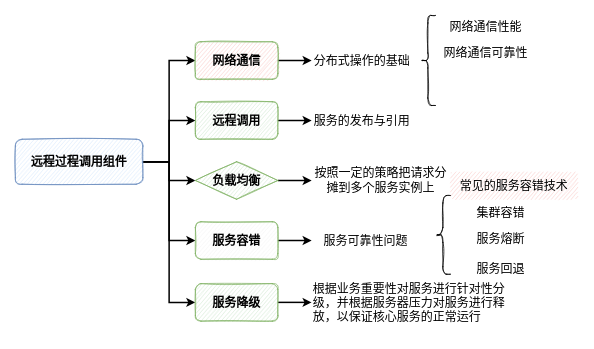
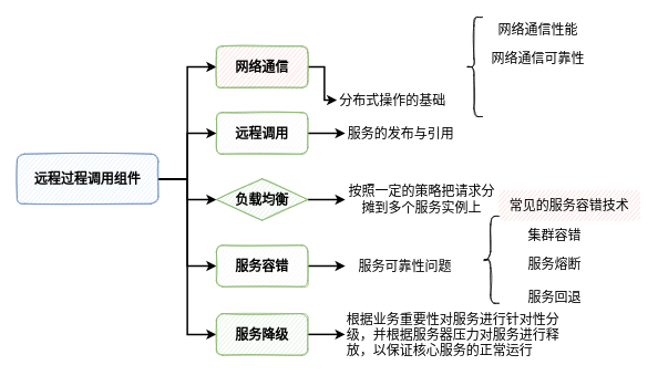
  <mxCell id="0" />
  <mxCell id="1" parent="0" />
  <mxCell id="2" style="edgeStyle=orthogonalEdgeStyle;rounded=0;orthogonalLoop=1;jettySize=auto;html=1;entryX=0;entryY=0.5;entryDx=0;entryDy=0;strokeWidth=2;fontSize=16;" edge="1" parent="1" source="7" target="9"><mxGeometry relative="1" as="geometry" /></mxCell>
  <mxCell id="3" style="edgeStyle=orthogonalEdgeStyle;rounded=0;orthogonalLoop=1;jettySize=auto;html=1;strokeWidth=2;fontSize=16;" edge="1" parent="1" source="7" target="15"><mxGeometry relative="1" as="geometry" /></mxCell>
  <mxCell id="4" style="edgeStyle=orthogonalEdgeStyle;rounded=0;orthogonalLoop=1;jettySize=auto;html=1;entryX=0;entryY=0.5;entryDx=0;entryDy=0;strokeWidth=2;fontSize=16;" edge="1" parent="1" source="7" target="18"><mxGeometry relative="1" as="geometry" /></mxCell>
  <mxCell id="5" style="edgeStyle=orthogonalEdgeStyle;rounded=0;orthogonalLoop=1;jettySize=auto;html=1;entryX=0;entryY=0.5;entryDx=0;entryDy=0;strokeWidth=2;fontSize=16;" edge="1" parent="1" source="7" target="21"><mxGeometry relative="1" as="geometry" /></mxCell>
  <mxCell id="6" style="edgeStyle=orthogonalEdgeStyle;rounded=0;orthogonalLoop=1;jettySize=auto;html=1;entryX=0;entryY=0.5;entryDx=0;entryDy=0;strokeWidth=2;fontSize=16;" edge="1" parent="1" source="7" target="29"><mxGeometry relative="1" as="geometry" /></mxCell>
  <mxCell id="7" value="&lt;font style=&quot;font-size: 16px;&quot;&gt;&lt;b&gt;远程过程调用组件&lt;/b&gt;&lt;/font&gt;" style="rounded=1;whiteSpace=wrap;html=1;sketch=1;fillColor=#dae8fc;strokeColor=#6c8ebf;" vertex="1" parent="1"><mxGeometry x="20" y="185" width="170" height="60" as="geometry" /></mxCell>
  <mxCell id="8" style="edgeStyle=orthogonalEdgeStyle;rounded=0;orthogonalLoop=1;jettySize=auto;html=1;fontSize=16;strokeWidth=2;" edge="1" parent="1" source="9" target="10"><mxGeometry relative="1" as="geometry" /></mxCell>
  <mxCell id="9" value="&lt;font style=&quot;font-size: 16px;&quot;&gt;&lt;b&gt;网络通信&lt;/b&gt;&lt;/font&gt;" style="rounded=1;whiteSpace=wrap;html=1;sketch=1;fillColor=#f8cecc;strokeColor=#82b366;" vertex="1" parent="1"><mxGeometry x="260" y="55" width="110" height="50" as="geometry" /></mxCell>
- <mxCell id="10" value="分布式操作的基础" style="text;html=1;strokeColor=none;fillColor=none;align=center;verticalAlign=middle;whiteSpace=wrap;rounded=0;sketch=1;fontSize=16;" vertex="1" parent="1"><mxGeometry x="415" y="65" width="135" height="30" as="geometry" /></mxCell>
+ <mxCell id="10" value="分布式操作的基础" style="text;html=1;strokeColor=none;fillColor=none;align=center;verticalAlign=middle;whiteSpace=wrap;rounded=0;sketch=1;fontSize=16;" vertex="1" parent="1"><mxGeometry x="405" y="105" width="135" height="30" as="geometry" /></mxCell>
  <mxCell id="11" value="" style="shape=curlyBracket;whiteSpace=wrap;html=1;rounded=1;labelBackgroundColor=none;strokeColor=default;fontSize=14;sketch=1;" vertex="1" parent="1"><mxGeometry x="560" y="20" width="20" height="120" as="geometry" /></mxCell>
  <mxCell id="12" value="网络通信性能" style="text;html=1;strokeColor=none;fillColor=none;align=center;verticalAlign=middle;whiteSpace=wrap;rounded=0;sketch=1;fontSize=16;" vertex="1" parent="1"><mxGeometry x="580" y="20" width="135" height="30" as="geometry" /></mxCell>
  <mxCell id="13" value="网络通信可靠性" style="text;html=1;strokeColor=none;fillColor=none;align=center;verticalAlign=middle;whiteSpace=wrap;rounded=0;sketch=1;fontSize=16;" vertex="1" parent="1"><mxGeometry x="580" y="55" width="135" height="30" as="geometry" /></mxCell>
  <mxCell id="14" style="edgeStyle=orthogonalEdgeStyle;rounded=0;orthogonalLoop=1;jettySize=auto;html=1;strokeWidth=2;fontSize=16;" edge="1" parent="1" source="15" target="16"><mxGeometry relative="1" as="geometry" /></mxCell>
- <mxCell id="15" value="&lt;span style=&quot;font-size: 16px;&quot;&gt;&lt;b&gt;远程调用&lt;/b&gt;&lt;/span&gt;" style="rounded=1;whiteSpace=wrap;html=1;sketch=1;fillColor=#d5e8d4;strokeColor=#82b366;" vertex="1" parent="1"><mxGeometry x="260" y="135" width="110" height="50" as="geometry" /></mxCell>
+ <mxCell id="15" value="&lt;span style=&quot;font-size: 16px;&quot;&gt;&lt;b&gt;远程调用&lt;/b&gt;&lt;/span&gt;" style="rounded=1;whiteSpace=wrap;html=1;sketch=1;fillColor=#f5f5f5;strokeColor=#82b366;" vertex="1" parent="1"><mxGeometry x="260" y="135" width="110" height="50" as="geometry" /></mxCell>
  <mxCell id="16" value="服务的发布与引用" style="text;html=1;strokeColor=none;fillColor=none;align=center;verticalAlign=middle;whiteSpace=wrap;rounded=0;sketch=1;fontSize=16;" vertex="1" parent="1"><mxGeometry x="415" y="145" width="135" height="30" as="geometry" /></mxCell>
  <mxCell id="17" style="edgeStyle=orthogonalEdgeStyle;rounded=0;orthogonalLoop=1;jettySize=auto;html=1;strokeWidth=2;fontSize=16;" edge="1" parent="1" source="18" target="19"><mxGeometry relative="1" as="geometry" /></mxCell>
  <mxCell id="18" value="&lt;span style=&quot;font-size: 16px;&quot;&gt;&lt;b&gt;负载均衡&lt;/b&gt;&lt;/span&gt;" style="rhombus;whiteSpace=wrap;html=1;sketch=1;fillColor=#d5e8d4;strokeColor=#82b366;" vertex="1" parent="1"><mxGeometry x="260" y="215" width="110" height="50" as="geometry" /></mxCell>
  <mxCell id="19" value="按照一定的策略把请求分摊到多个服务实例上" style="text;html=1;strokeColor=none;fillColor=none;align=center;verticalAlign=middle;whiteSpace=wrap;rounded=0;sketch=1;fontSize=16;" vertex="1" parent="1"><mxGeometry x="415" y="180" width="185" height="120" as="geometry" /></mxCell>
  <mxCell id="20" style="edgeStyle=orthogonalEdgeStyle;rounded=0;orthogonalLoop=1;jettySize=auto;html=1;strokeWidth=2;fontSize=16;" edge="1" parent="1" source="21" target="22"><mxGeometry relative="1" as="geometry" /></mxCell>
  <mxCell id="21" value="&lt;span style=&quot;font-size: 16px;&quot;&gt;&lt;b&gt;服务容错&lt;/b&gt;&lt;/span&gt;" style="rounded=1;whiteSpace=wrap;html=1;sketch=1;fillColor=#f5f5f5;strokeColor=#82b366;" vertex="1" parent="1"><mxGeometry x="260" y="295" width="110" height="50" as="geometry" /></mxCell>
  <mxCell id="22" value="服务可靠性问题" style="text;html=1;strokeColor=none;fillColor=none;align=center;verticalAlign=middle;whiteSpace=wrap;rounded=0;sketch=1;fontSize=16;" vertex="1" parent="1"><mxGeometry x="415" y="277.5" width="145" height="85" as="geometry" /></mxCell>
  <mxCell id="23" value="" style="shape=curlyBracket;whiteSpace=wrap;html=1;rounded=1;labelBackgroundColor=none;strokeColor=default;fontSize=14;sketch=1;" vertex="1" parent="1"><mxGeometry x="580" y="260" width="20" height="105" as="geometry" /></mxCell>
  <mxCell id="24" value="集群容错" style="text;html=1;strokeColor=none;fillColor=none;align=center;verticalAlign=middle;whiteSpace=wrap;rounded=0;sketch=1;fontSize=16;" vertex="1" parent="1"><mxGeometry x="600" y="267.5" width="135" height="30" as="geometry" /></mxCell>
  <mxCell id="25" value="服务熔断" style="text;html=1;strokeColor=none;fillColor=none;align=center;verticalAlign=middle;whiteSpace=wrap;rounded=0;sketch=1;fontSize=16;" vertex="1" parent="1"><mxGeometry x="600" y="302.5" width="135" height="30" as="geometry" /></mxCell>
  <mxCell id="26" value="服务回退" style="text;html=1;strokeColor=none;fillColor=none;align=center;verticalAlign=middle;whiteSpace=wrap;rounded=0;sketch=1;fontSize=16;" vertex="1" parent="1"><mxGeometry x="600" y="342.5" width="135" height="30" as="geometry" /></mxCell>
  <mxCell id="27" value="常见的服务容错技术" style="rounded=1;whiteSpace=wrap;html=1;sketch=1;fontSize=16;fillColor=#f8cecc;strokeColor=none;" vertex="1" parent="1"><mxGeometry x="600" y="228" width="170" height="37" as="geometry" /></mxCell>
  <mxCell id="28" style="edgeStyle=orthogonalEdgeStyle;rounded=0;orthogonalLoop=1;jettySize=auto;html=1;strokeWidth=2;fontSize=16;" edge="1" parent="1" source="29" target="30"><mxGeometry relative="1" as="geometry" /></mxCell>
  <mxCell id="29" value="&lt;span style=&quot;font-size: 16px;&quot;&gt;&lt;b&gt;服务降级&lt;/b&gt;&lt;/span&gt;" style="rounded=1;whiteSpace=wrap;html=1;sketch=1;fillColor=#d5e8d4;strokeColor=#82b366;" vertex="1" parent="1"><mxGeometry x="260" y="377.5" width="110" height="50" as="geometry" /></mxCell>
  <mxCell id="30" value="根据业务重要性对服务进行针对性分级，并根据服务器压力对服务进行释放，以保证核心服务的正常运行" style="text;html=1;strokeColor=none;fillColor=none;align=left;verticalAlign=middle;whiteSpace=wrap;rounded=0;sketch=1;fontSize=16;" vertex="1" parent="1"><mxGeometry x="415" y="362.5" width="260" height="80" as="geometry" /></mxCell>
